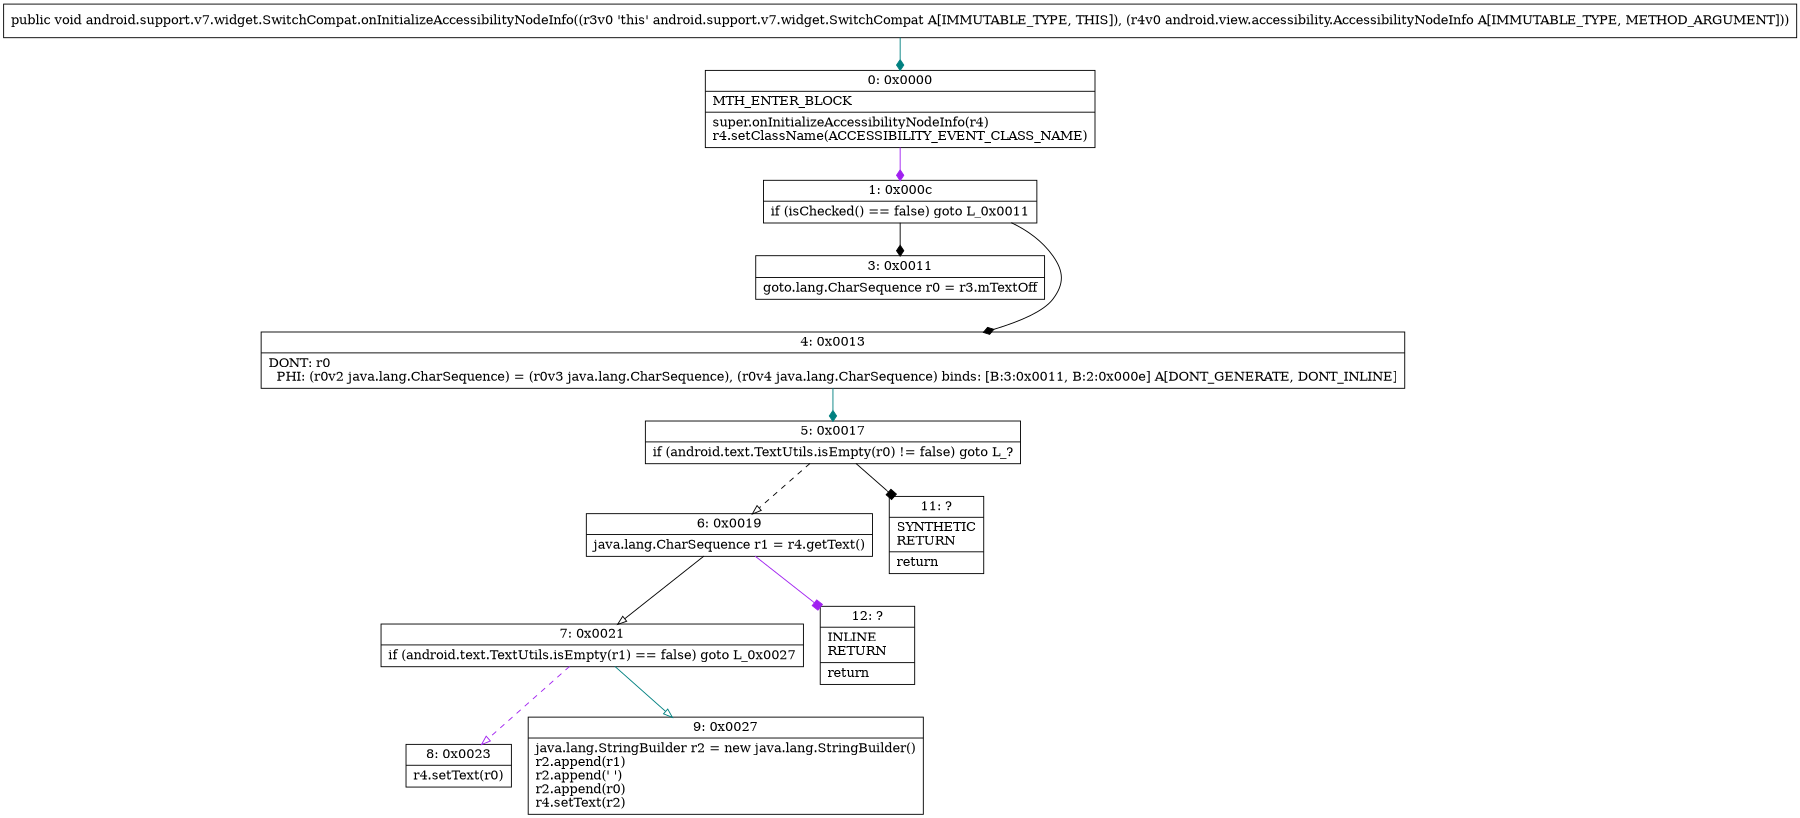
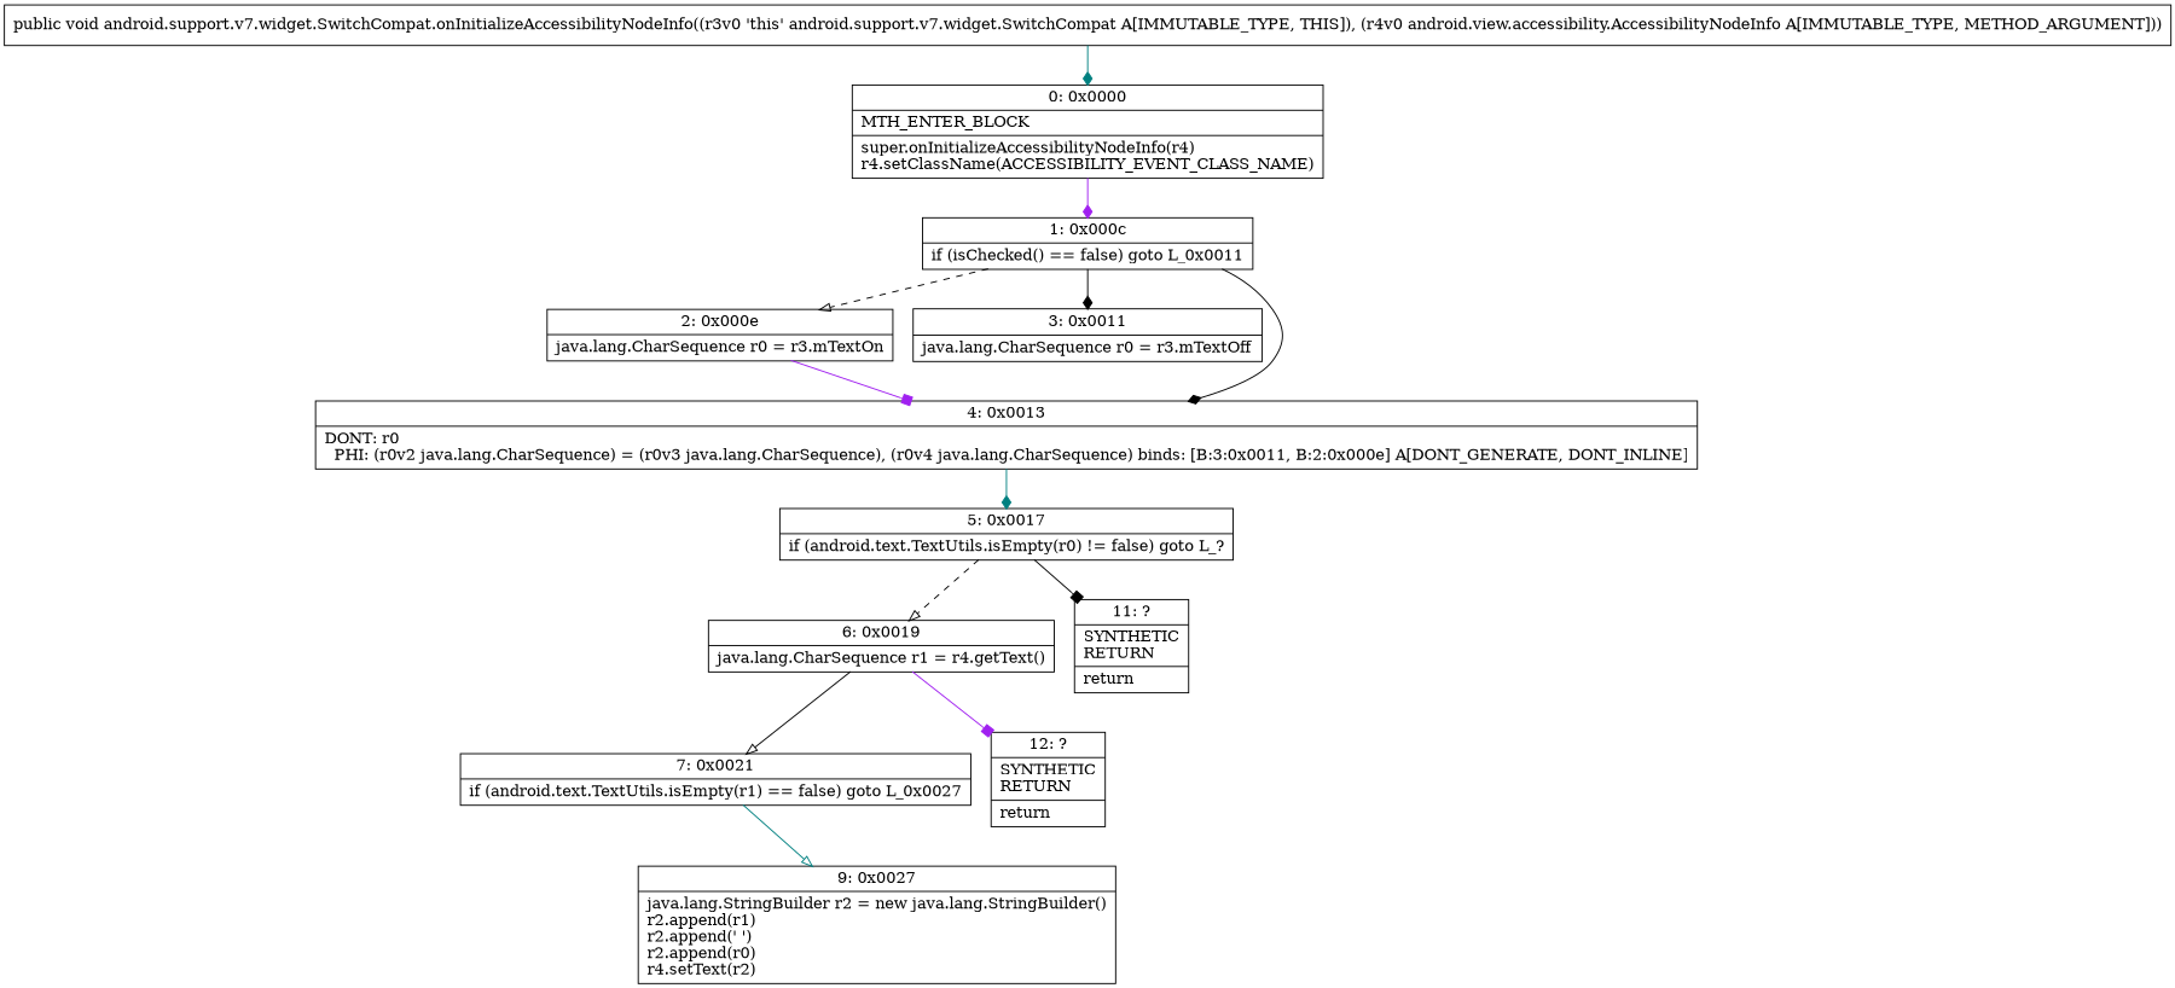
  digraph {
    node [shape=record]
    edge [arrowhead=diamond color=black]
    n1 [label="{0\:\ 0x0000|MTH_ENTER_BLOCK\l|super.onInitializeAccessibilityNodeInfo(r4)\lr4.setClassName(ACCESSIBILITY_EVENT_CLASS_NAME)\l}"]
    n2 [label="{1\:\ 0x000c|if (isChecked() == false) goto L_0x0011\l}"]
-   n4 [label="{3\:\ 0x0011|goto.lang.CharSequence r0 = r3.mTextOff\l}"]
+   n3 [label="{2\:\ 0x000e|java.lang.CharSequence r0 = r3.mTextOn\l}"]
+   n4 [label="{3\:\ 0x0011|java.lang.CharSequence r0 = r3.mTextOff\l}"]
    n5 [label="{4\:\ 0x0013|DONT: r0 \l  PHI: (r0v2 java.lang.CharSequence) = (r0v3 java.lang.CharSequence), (r0v4 java.lang.CharSequence) binds: [B:3:0x0011, B:2:0x000e] A[DONT_GENERATE, DONT_INLINE]\l}"]
    n6 [label="{5\:\ 0x0017|if (android.text.TextUtils.isEmpty(r0) != false) goto L_?\l}"]
    n7 [label="{6\:\ 0x0019|java.lang.CharSequence r1 = r4.getText()\l}"]
    n8 [label="{11\:\ ?|SYNTHETIC\lRETURN\l|return\l}"]
    n9 [label="{7\:\ 0x0021|if (android.text.TextUtils.isEmpty(r1) == false) goto L_0x0027\l}"]
-   n10 [label="{12\:\ ?|INLINE\lRETURN\l|return\l}"]
-   n11 [label="{8\:\ 0x0023|r4.setText(r0)\l}"]
+   n10 [label="{12\:\ ?|SYNTHETIC\lRETURN\l|return\l}"]
    n12 [label="{9\:\ 0x0027|java.lang.StringBuilder r2 = new java.lang.StringBuilder()\lr2.append(r1)\lr2.append(' ')\lr2.append(r0)\lr4.setText(r2)\l}"]
    n13 [label="{public void android.support.v7.widget.SwitchCompat.onInitializeAccessibilityNodeInfo((r3v0 'this' android.support.v7.widget.SwitchCompat A[IMMUTABLE_TYPE, THIS]), (r4v0 android.view.accessibility.AccessibilityNodeInfo A[IMMUTABLE_TYPE, METHOD_ARGUMENT])) }"]
    n1 -> n2 [color=purple]
+   n2 -> n3 [arrowhead=onormal style=dashed]
    n2 -> n4
    n2 -> n5
+   n3 -> n5 [arrowhead=box color=purple]
    n5 -> n6 [color=teal]
    n6 -> n7 [arrowhead=onormal style=dashed]
    n6 -> n8 [arrowhead=box]
    n7 -> n9 [arrowhead=onormal]
    n7 -> n10 [arrowhead=box color=purple]
-   n9 -> n11 [arrowhead=onormal color=purple style=dashed]
    n9 -> n12 [arrowhead=onormal color=teal]
    n13 -> n1 [color=teal]
  }
